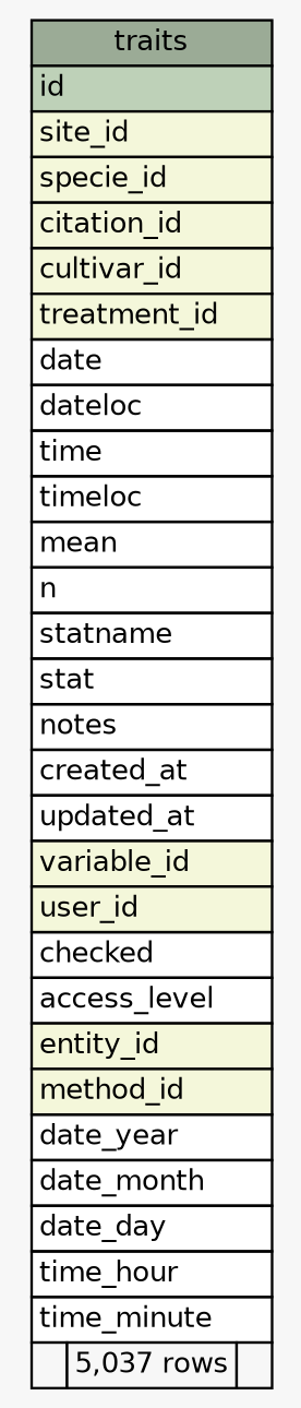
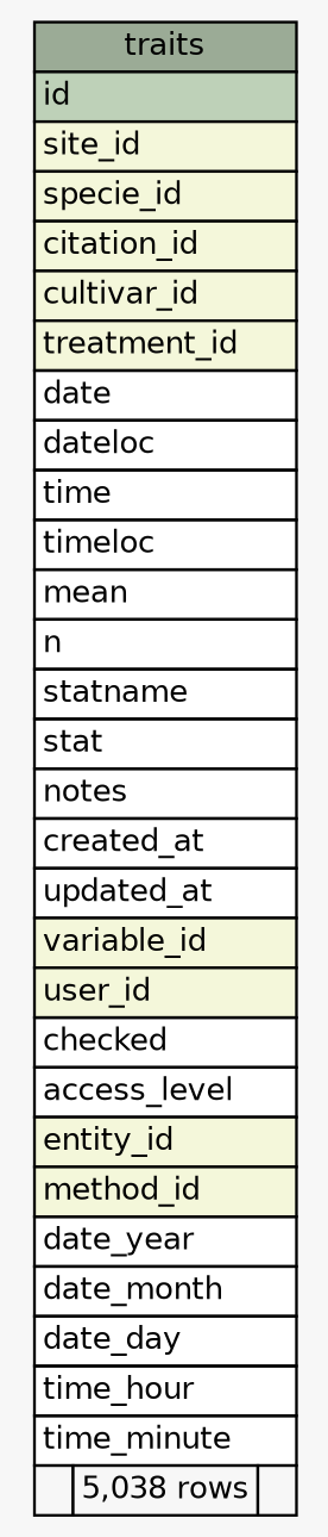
  digraph {
    bgcolor="#f7f7f7"
    fontname=Helvetica
    fontsize=11
    nodesep=0.18
    rankdir=TB
    ranksep=0.46
-   n1 [fontname=Helvetica fontsize=11 label=<     <TABLE BORDER="0" CELLBORDER="1" CELLSPACING="0" BGCOLOR="#ffffff">       <TR><TD COLSPAN="3" BGCOLOR="#9bab96" ALIGN="CENTER">traits</TD></TR>       <TR><TD PORT="id" COLSPAN="3" BGCOLOR="#bed1b8" ALIGN="LEFT">id</TD></TR>       <TR><TD PORT="site_id" COLSPAN="3" BGCOLOR="#f4f7da" ALIGN="LEFT">site_id</TD></TR>       <TR><TD PORT="specie_id" COLSPAN="3" BGCOLOR="#f4f7da" ALIGN="LEFT">specie_id</TD></TR>       <TR><TD PORT="citation_id" COLSPAN="3" BGCOLOR="#f4f7da" ALIGN="LEFT">citation_id</TD></TR>       <TR><TD PORT="cultivar_id" COLSPAN="3" BGCOLOR="#f4f7da" ALIGN="LEFT">cultivar_id</TD></TR>       <TR><TD PORT="treatment_id" COLSPAN="3" BGCOLOR="#f4f7da" ALIGN="LEFT">treatment_id</TD></TR>       <TR><TD PORT="date" COLSPAN="3" ALIGN="LEFT">date</TD></TR>       <TR><TD PORT="dateloc" COLSPAN="3" ALIGN="LEFT">dateloc</TD></TR>       <TR><TD PORT="time" COLSPAN="3" ALIGN="LEFT">time</TD></TR>       <TR><TD PORT="timeloc" COLSPAN="3" ALIGN="LEFT">timeloc</TD></TR>       <TR><TD PORT="mean" COLSPAN="3" ALIGN="LEFT">mean</TD></TR>       <TR><TD PORT="n" COLSPAN="3" ALIGN="LEFT">n</TD></TR>       <TR><TD PORT="statname" COLSPAN="3" ALIGN="LEFT">statname</TD></TR>       <TR><TD PORT="stat" COLSPAN="3" ALIGN="LEFT">stat</TD></TR>       <TR><TD PORT="notes" COLSPAN="3" ALIGN="LEFT">notes</TD></TR>       <TR><TD PORT="created_at" COLSPAN="3" ALIGN="LEFT">created_at</TD></TR>       <TR><TD PORT="updated_at" COLSPAN="3" ALIGN="LEFT">updated_at</TD></TR>       <TR><TD PORT="variable_id" COLSPAN="3" BGCOLOR="#f4f7da" ALIGN="LEFT">variable_id</TD></TR>       <TR><TD PORT="user_id" COLSPAN="3" BGCOLOR="#f4f7da" ALIGN="LEFT">user_id</TD></TR>       <TR><TD PORT="checked" COLSPAN="3" ALIGN="LEFT">checked</TD></TR>       <TR><TD PORT="access_level" COLSPAN="3" ALIGN="LEFT">access_level</TD></TR>       <TR><TD PORT="entity_id" COLSPAN="3" BGCOLOR="#f4f7da" ALIGN="LEFT">entity_id</TD></TR>       <TR><TD PORT="method_id" COLSPAN="3" BGCOLOR="#f4f7da" ALIGN="LEFT">method_id</TD></TR>       <TR><TD PORT="date_year" COLSPAN="3" ALIGN="LEFT">date_year</TD></TR>       <TR><TD PORT="date_month" COLSPAN="3" ALIGN="LEFT">date_month</TD></TR>       <TR><TD PORT="date_day" COLSPAN="3" ALIGN="LEFT">date_day</TD></TR>       <TR><TD PORT="time_hour" COLSPAN="3" ALIGN="LEFT">time_hour</TD></TR>       <TR><TD PORT="time_minute" COLSPAN="3" ALIGN="LEFT">time_minute</TD></TR>       <TR><TD ALIGN="LEFT" BGCOLOR="#f7f7f7">  </TD><TD ALIGN="RIGHT" BGCOLOR="#f7f7f7">5,037 rows</TD><TD ALIGN="RIGHT" BGCOLOR="#f7f7f7">  </TD></TR>     </TABLE>> shape=plaintext]
+   n1 [fontname=Helvetica fontsize=11 label=<     <TABLE BORDER="0" CELLBORDER="1" CELLSPACING="0" BGCOLOR="#ffffff">       <TR><TD COLSPAN="3" BGCOLOR="#9bab96" ALIGN="CENTER">traits</TD></TR>       <TR><TD PORT="id" COLSPAN="3" BGCOLOR="#bed1b8" ALIGN="LEFT">id</TD></TR>       <TR><TD PORT="site_id" COLSPAN="3" BGCOLOR="#f4f7da" ALIGN="LEFT">site_id</TD></TR>       <TR><TD PORT="specie_id" COLSPAN="3" BGCOLOR="#f4f7da" ALIGN="LEFT">specie_id</TD></TR>       <TR><TD PORT="citation_id" COLSPAN="3" BGCOLOR="#f4f7da" ALIGN="LEFT">citation_id</TD></TR>       <TR><TD PORT="cultivar_id" COLSPAN="3" BGCOLOR="#f4f7da" ALIGN="LEFT">cultivar_id</TD></TR>       <TR><TD PORT="treatment_id" COLSPAN="3" BGCOLOR="#f4f7da" ALIGN="LEFT">treatment_id</TD></TR>       <TR><TD PORT="date" COLSPAN="3" ALIGN="LEFT">date</TD></TR>       <TR><TD PORT="dateloc" COLSPAN="3" ALIGN="LEFT">dateloc</TD></TR>       <TR><TD PORT="time" COLSPAN="3" ALIGN="LEFT">time</TD></TR>       <TR><TD PORT="timeloc" COLSPAN="3" ALIGN="LEFT">timeloc</TD></TR>       <TR><TD PORT="mean" COLSPAN="3" ALIGN="LEFT">mean</TD></TR>       <TR><TD PORT="n" COLSPAN="3" ALIGN="LEFT">n</TD></TR>       <TR><TD PORT="statname" COLSPAN="3" ALIGN="LEFT">statname</TD></TR>       <TR><TD PORT="stat" COLSPAN="3" ALIGN="LEFT">stat</TD></TR>       <TR><TD PORT="notes" COLSPAN="3" ALIGN="LEFT">notes</TD></TR>       <TR><TD PORT="created_at" COLSPAN="3" ALIGN="LEFT">created_at</TD></TR>       <TR><TD PORT="updated_at" COLSPAN="3" ALIGN="LEFT">updated_at</TD></TR>       <TR><TD PORT="variable_id" COLSPAN="3" BGCOLOR="#f4f7da" ALIGN="LEFT">variable_id</TD></TR>       <TR><TD PORT="user_id" COLSPAN="3" BGCOLOR="#f4f7da" ALIGN="LEFT">user_id</TD></TR>       <TR><TD PORT="checked" COLSPAN="3" ALIGN="LEFT">checked</TD></TR>       <TR><TD PORT="access_level" COLSPAN="3" ALIGN="LEFT">access_level</TD></TR>       <TR><TD PORT="entity_id" COLSPAN="3" BGCOLOR="#f4f7da" ALIGN="LEFT">entity_id</TD></TR>       <TR><TD PORT="method_id" COLSPAN="3" BGCOLOR="#f4f7da" ALIGN="LEFT">method_id</TD></TR>       <TR><TD PORT="date_year" COLSPAN="3" ALIGN="LEFT">date_year</TD></TR>       <TR><TD PORT="date_month" COLSPAN="3" ALIGN="LEFT">date_month</TD></TR>       <TR><TD PORT="date_day" COLSPAN="3" ALIGN="LEFT">date_day</TD></TR>       <TR><TD PORT="time_hour" COLSPAN="3" ALIGN="LEFT">time_hour</TD></TR>       <TR><TD PORT="time_minute" COLSPAN="3" ALIGN="LEFT">time_minute</TD></TR>       <TR><TD ALIGN="LEFT" BGCOLOR="#f7f7f7">  </TD><TD ALIGN="RIGHT" BGCOLOR="#f7f7f7">5,038 rows</TD><TD ALIGN="RIGHT" BGCOLOR="#f7f7f7">  </TD></TR>     </TABLE>> shape=plaintext]
  }
